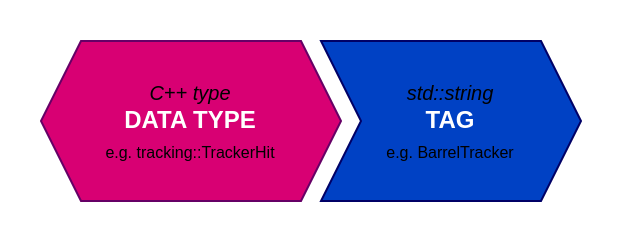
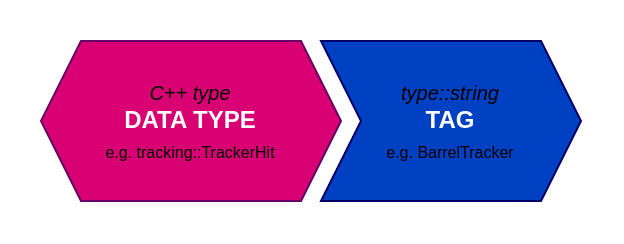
  <mxCell id="0" />
  <mxCell id="1" parent="0" />
  <mxCell id="2" value="&lt;div&gt;&lt;i&gt;&lt;font style=&quot;font-size: 10px;&quot;&gt;C++ type&lt;/font&gt;&lt;/i&gt;&lt;/div&gt;&lt;b&gt;&lt;font color=&quot;#ffffff&quot;&gt;DATA TYPE&lt;/font&gt;&lt;/b&gt;&lt;div&gt;&lt;font style=&quot;font-size: 8px;&quot;&gt;e.g. tracking::TrackerHit&lt;/font&gt;&lt;/div&gt;" style="shape=hexagon;perimeter=hexagonPerimeter2;whiteSpace=wrap;html=1;fixedSize=1;align=center;fillColor=#D80073;strokeColor=#660066;" vertex="1" parent="1"><mxGeometry x="20" y="20" width="150" height="80" as="geometry" /></mxCell>
- <mxCell id="3" value="&lt;div&gt;&lt;i&gt;&lt;font style=&quot;font-size: 10px;&quot;&gt;std::string&lt;/font&gt;&lt;/i&gt;&lt;/div&gt;&lt;b&gt;&lt;font color=&quot;#ffffff&quot;&gt;TAG&lt;/font&gt;&lt;/b&gt;&lt;div&gt;&lt;font style=&quot;font-size: 8px;&quot;&gt;e.g. BarrelTracker&lt;/font&gt;&lt;/div&gt;" style="shape=step;perimeter=stepPerimeter;whiteSpace=wrap;html=1;fixedSize=1;fillColor=#0041C4;strokeColor=#000066;" vertex="1" parent="1"><mxGeometry x="160" y="20" width="130" height="80" as="geometry" /></mxCell>
+ <mxCell id="3" value="&lt;div&gt;&lt;i&gt;&lt;font style=&quot;font-size: 10px;&quot;&gt;type::string&lt;/font&gt;&lt;/i&gt;&lt;/div&gt;&lt;b&gt;&lt;font color=&quot;#ffffff&quot;&gt;TAG&lt;/font&gt;&lt;/b&gt;&lt;div&gt;&lt;font style=&quot;font-size: 8px;&quot;&gt;e.g. BarrelTracker&lt;/font&gt;&lt;/div&gt;" style="shape=step;perimeter=stepPerimeter;whiteSpace=wrap;html=1;fixedSize=1;fillColor=#0041C4;strokeColor=#000066;" vertex="1" parent="1"><mxGeometry x="160" y="20" width="130" height="80" as="geometry" /></mxCell>
